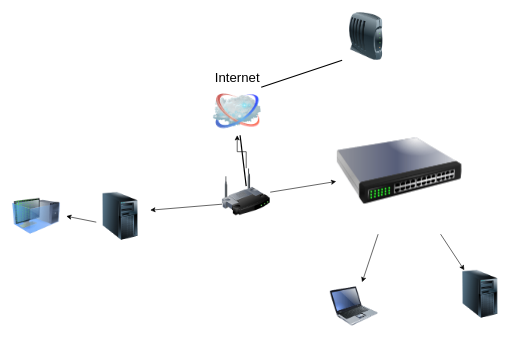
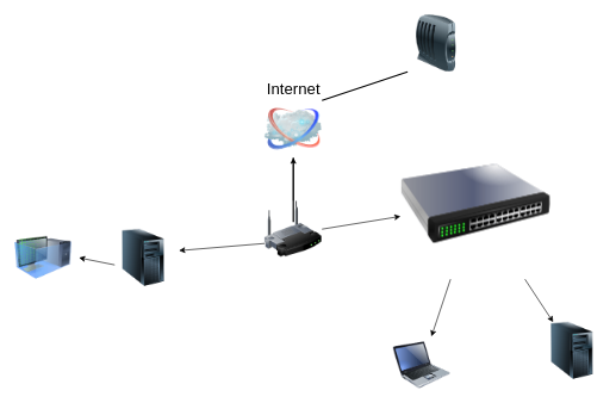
  <mxCell id="0" />
  <mxCell id="1" parent="0" />
  <mxCell id="2" style="edgeStyle=none;rounded=0;html=1;labelBackgroundColor=none;endArrow=none;strokeWidth=2;fontFamily=Verdana;fontSize=22;entryX=0;entryY=1;entryDx=0;entryDy=0;exitX=1;exitY=0;exitDx=0;exitDy=0;" parent="1" source="5" target="7" edge="1"><mxGeometry relative="1" as="geometry"><mxPoint x="480" y="240" as="sourcePoint" /><mxPoint x="530" y="150" as="targetPoint" /></mxGeometry></mxCell>
  <mxCell id="3" value="" style="edgeStyle=orthogonalEdgeStyle;rounded=0;orthogonalLoop=1;jettySize=auto;html=1;" edge="1" parent="1" source="4" target="5"><mxGeometry relative="1" as="geometry" /></mxCell>
  <mxCell id="4" value="" style="image;html=1;labelBackgroundColor=#ffffff;image=img/lib/clip_art/networking/Wireless_Router_128x128.png;rounded=1;shadow=0;comic=0;strokeWidth=2;fontSize=22" parent="1" vertex="1"><mxGeometry x="370" y="280" width="80" height="80" as="geometry" /></mxCell>
- <mxCell id="5" value="Internet" style="image;html=1;labelBackgroundColor=#ffffff;image=img/lib/clip_art/networking/Cloud_128x128.png;rounded=1;shadow=0;comic=0;strokeWidth=2;fontSize=22;labelPosition=center;verticalLabelPosition=top;align=center;verticalAlign=bottom;" parent="1" vertex="1"><mxGeometry x="355" y="145" width="80" height="80" as="geometry" /></mxCell>
+ <mxCell id="5" value="Internet" style="image;html=1;labelBackgroundColor=#ffffff;image=img/lib/clip_art/networking/Cloud_128x128.png;rounded=1;shadow=0;comic=0;strokeWidth=2;fontSize=22;labelPosition=center;verticalLabelPosition=top;align=center;verticalAlign=bottom;" parent="1" vertex="1"><mxGeometry x="370" y="140" width="80" height="80" as="geometry" /></mxCell>
  <mxCell id="6" style="edgeStyle=none;rounded=0;html=1;labelBackgroundColor=none;endArrow=none;strokeWidth=2;fontFamily=Verdana;fontSize=22" parent="1" target="5" edge="1"><mxGeometry relative="1" as="geometry"><mxPoint x="410" y="310" as="sourcePoint" /></mxGeometry></mxCell>
  <mxCell id="7" value="" style="image;html=1;image=img/lib/clip_art/networking/Modem_128x128.png" vertex="1" parent="1"><mxGeometry x="570" y="20" width="80" height="80" as="geometry" /></mxCell>
  <mxCell id="8" value="" style="image;html=1;image=img/lib/clip_art/networking/Switch_128x128.png" vertex="1" parent="1"><mxGeometry x="560" y="180" width="210" height="210" as="geometry" /></mxCell>
  <mxCell id="9" value="" style="endArrow=classic;html=1;rounded=0;exitX=1;exitY=0.5;exitDx=0;exitDy=0;" edge="1" parent="1" source="4" target="8"><mxGeometry width="50" height="50" relative="1" as="geometry"><mxPoint x="600" y="430" as="sourcePoint" /><mxPoint x="650" y="380" as="targetPoint" /></mxGeometry></mxCell>
  <mxCell id="10" value="" style="endArrow=classic;html=1;rounded=0;" edge="1" parent="1" source="8" target="11"><mxGeometry width="50" height="50" relative="1" as="geometry"><mxPoint x="600" y="430" as="sourcePoint" /><mxPoint x="620" y="450" as="targetPoint" /></mxGeometry></mxCell>
  <mxCell id="11" value="" style="image;html=1;image=img/lib/clip_art/computers/Laptop_128x128.png" vertex="1" parent="1"><mxGeometry x="550" y="470" width="80" height="80" as="geometry" /></mxCell>
  <mxCell id="12" value="" style="endArrow=classic;html=1;rounded=0;" edge="1" parent="1" source="8" target="13"><mxGeometry width="50" height="50" relative="1" as="geometry"><mxPoint x="790" y="510" as="sourcePoint" /><mxPoint x="800" y="490" as="targetPoint" /></mxGeometry></mxCell>
  <mxCell id="13" value="" style="image;html=1;image=img/lib/clip_art/computers/Server_Tower_128x128.png" vertex="1" parent="1"><mxGeometry x="760" y="450" width="80" height="80" as="geometry" /></mxCell>
  <mxCell id="14" value="" style="image;html=1;image=img/lib/clip_art/computers/Server_Tower_128x128.png" vertex="1" parent="1"><mxGeometry x="160" y="320" width="80" height="80" as="geometry" /></mxCell>
  <mxCell id="15" value="" style="endArrow=classic;html=1;rounded=0;exitX=0;exitY=0.75;exitDx=0;exitDy=0;" edge="1" parent="1" source="4"><mxGeometry width="50" height="50" relative="1" as="geometry"><mxPoint x="600" y="430" as="sourcePoint" /><mxPoint x="250" y="350" as="targetPoint" /></mxGeometry></mxCell>
  <mxCell id="16" value="" style="image;html=1;image=img/lib/clip_art/computers/Virtual_Machine_128x128.png" vertex="1" parent="1"><mxGeometry x="20" y="320" width="80" height="80" as="geometry" /></mxCell>
  <mxCell id="17" value="" style="endArrow=classic;html=1;rounded=0;exitX=0;exitY=0.625;exitDx=0;exitDy=0;exitPerimeter=0;" edge="1" parent="1" source="14"><mxGeometry width="50" height="50" relative="1" as="geometry"><mxPoint x="600" y="430" as="sourcePoint" /><mxPoint x="110" y="360" as="targetPoint" /></mxGeometry></mxCell>
